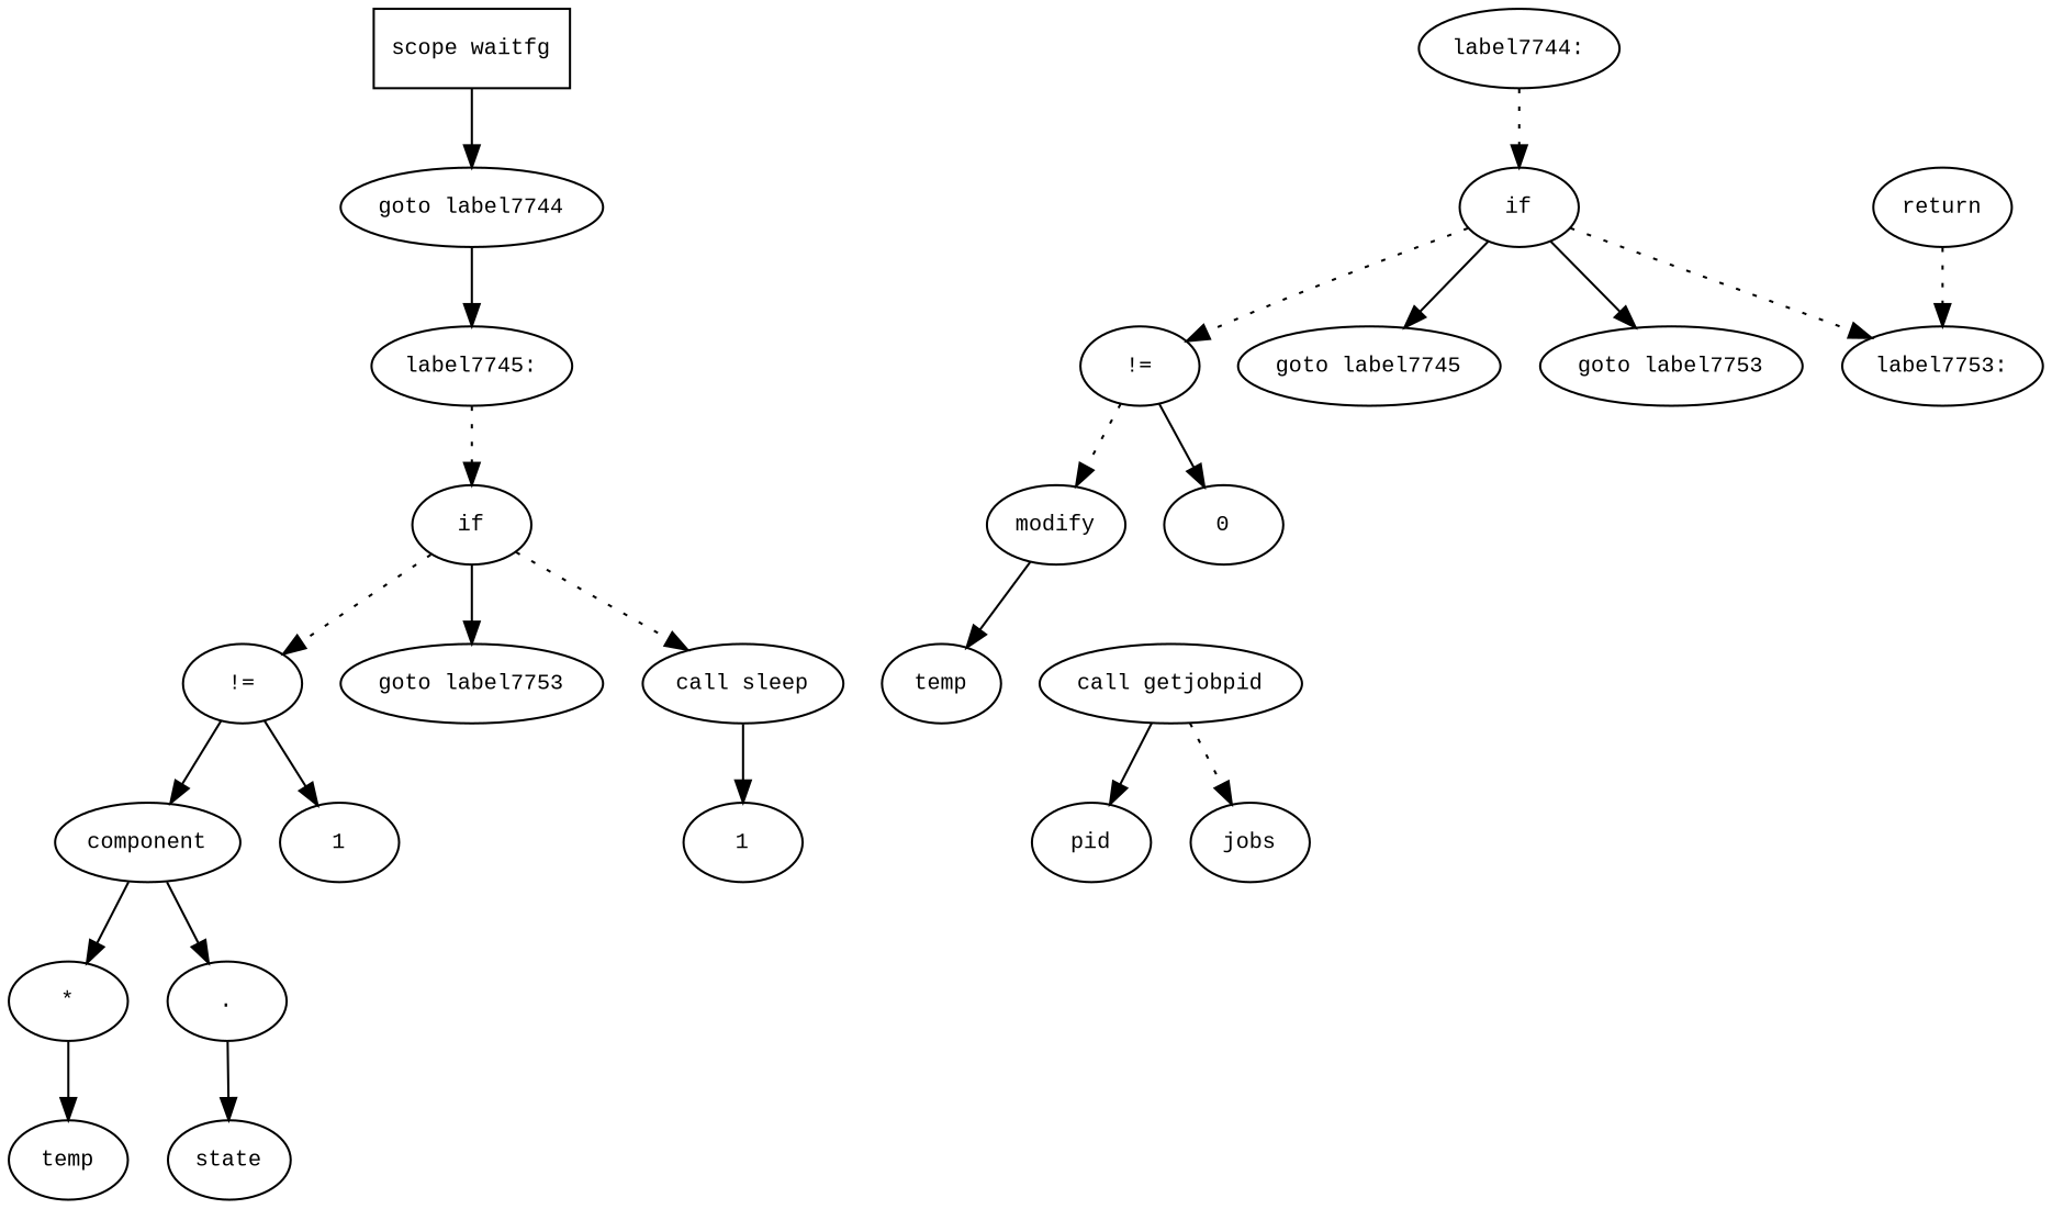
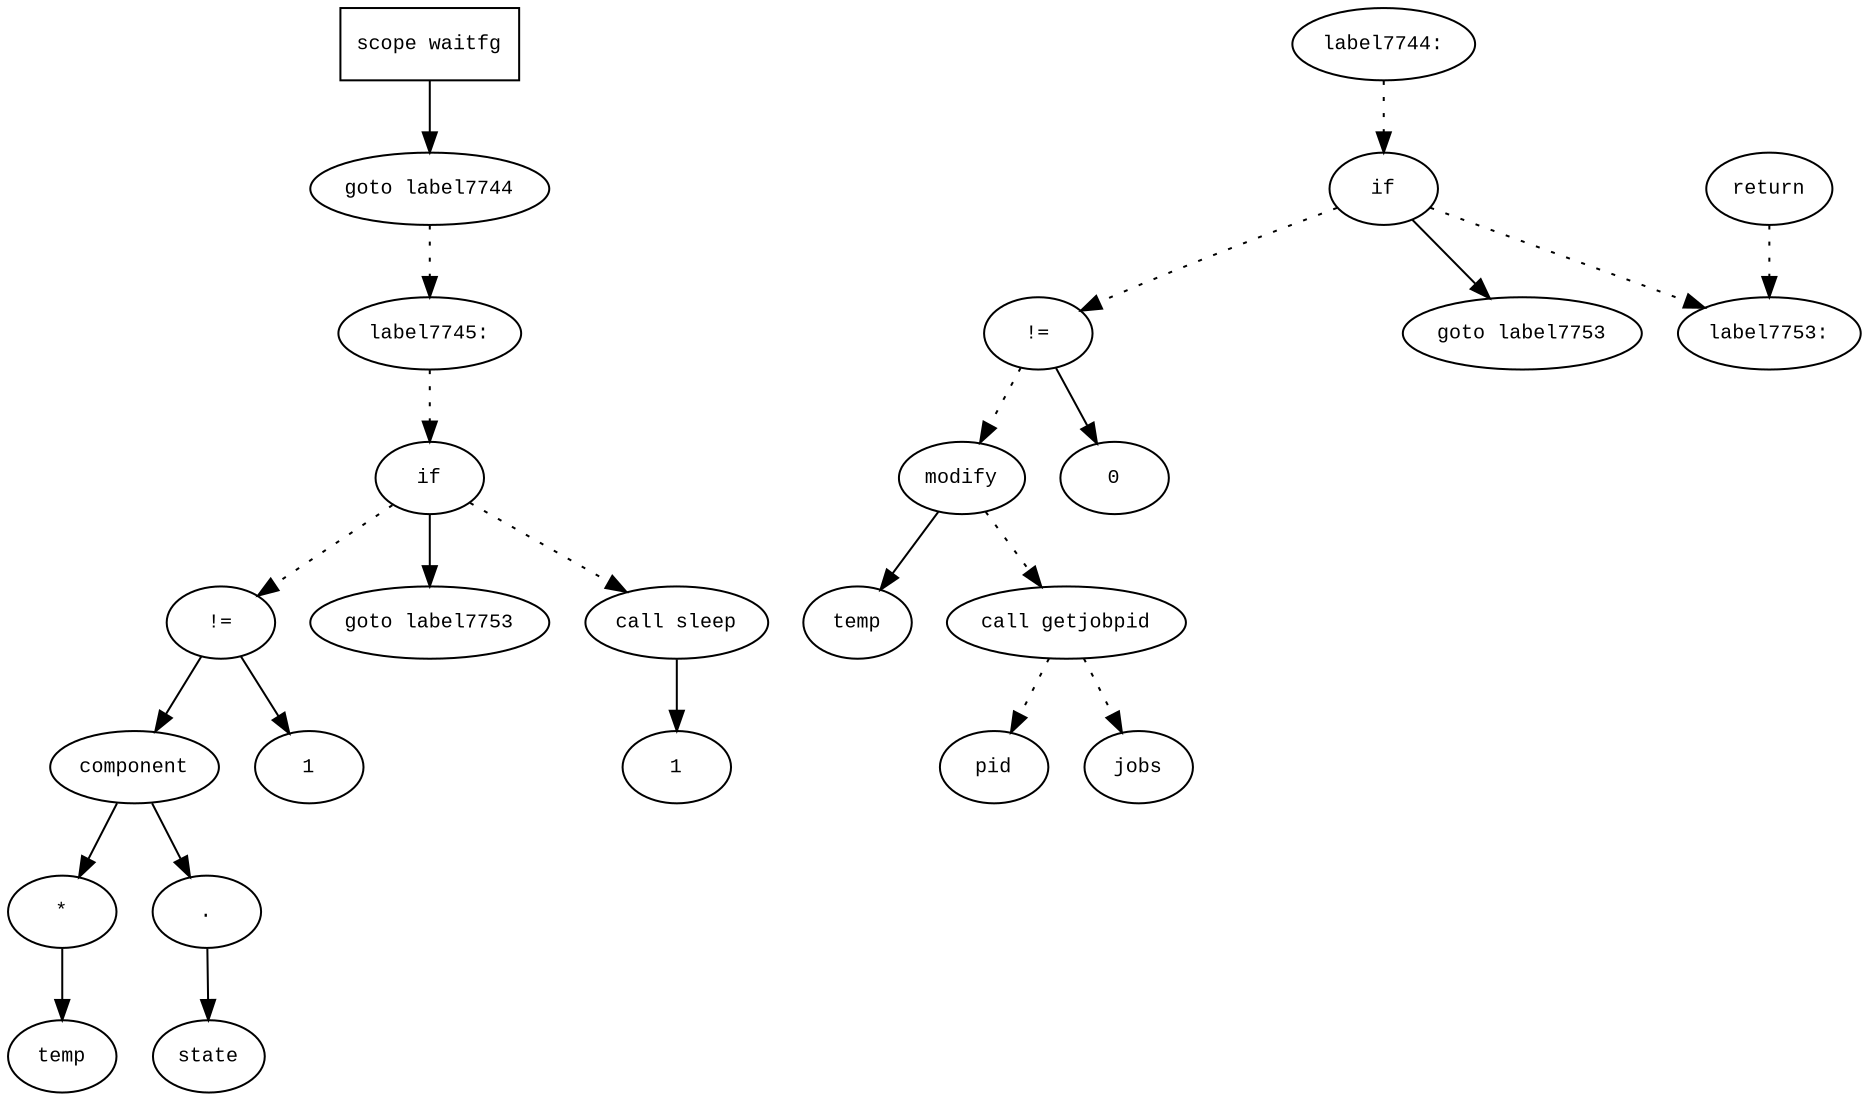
  digraph {
    fontname="Times New Roman"
    fontsize=10
    node [fontname="Courier New" fontsize=10 shape=ellipse]
    edge [fontname="Times New Roman" fontsize=10]
    n1 [label="scope waitfg" shape=box]
    n2 [label="goto label7744"]
    n3 [label="label7745:"]
    n4 [label=if]
    n5 [label="!="]
    n6 [label="goto label7753"]
    n7 [label="call sleep"]
    n8 [label=component]
    n9 [label=1]
    n10 [label=1]
    n11 [label="*"]
    n12 [label="."]
    n13 [label=temp]
    n14 [label=state]
    n15 [label="label7744:"]
    n16 [label=if]
    n17 [label="!="]
-   n18 [label="goto label7745"]
    n19 [label="goto label7753"]
    n20 [label="label7753:"]
    n21 [label=modify]
    n22 [label=0]
    n23 [label=temp]
    n24 [label="call getjobpid"]
    n25 [label=pid]
    n26 [label=jobs]
    n27 [label=return]
    n1 -> n2
-   n2 -> n3 [style=solid]
+   n2 -> n3 [style=dotted]
    n3 -> n4 [style=dotted]
    n4 -> n5 [style=dotted]
    n4 -> n6
    n4 -> n7 [style=dotted]
    n5 -> n8
    n5 -> n9
    n7 -> n10
    n8 -> n11
    n8 -> n12
    n11 -> n13
    n12 -> n14
    n15 -> n16 [style=dotted]
    n16 -> n17 [style=dotted]
-   n16 -> n18
    n16 -> n19
    n16 -> n20 [style=dotted]
    n17 -> n21 [style=dotted]
    n17 -> n22
    n21 -> n23
-   n24 -> n25
+   n21 -> n24 [style=dotted]
+   n24 -> n25 [style=dotted]
    n24 -> n26 [style=dotted]
    n27 -> n20 [style=dotted]
  }
